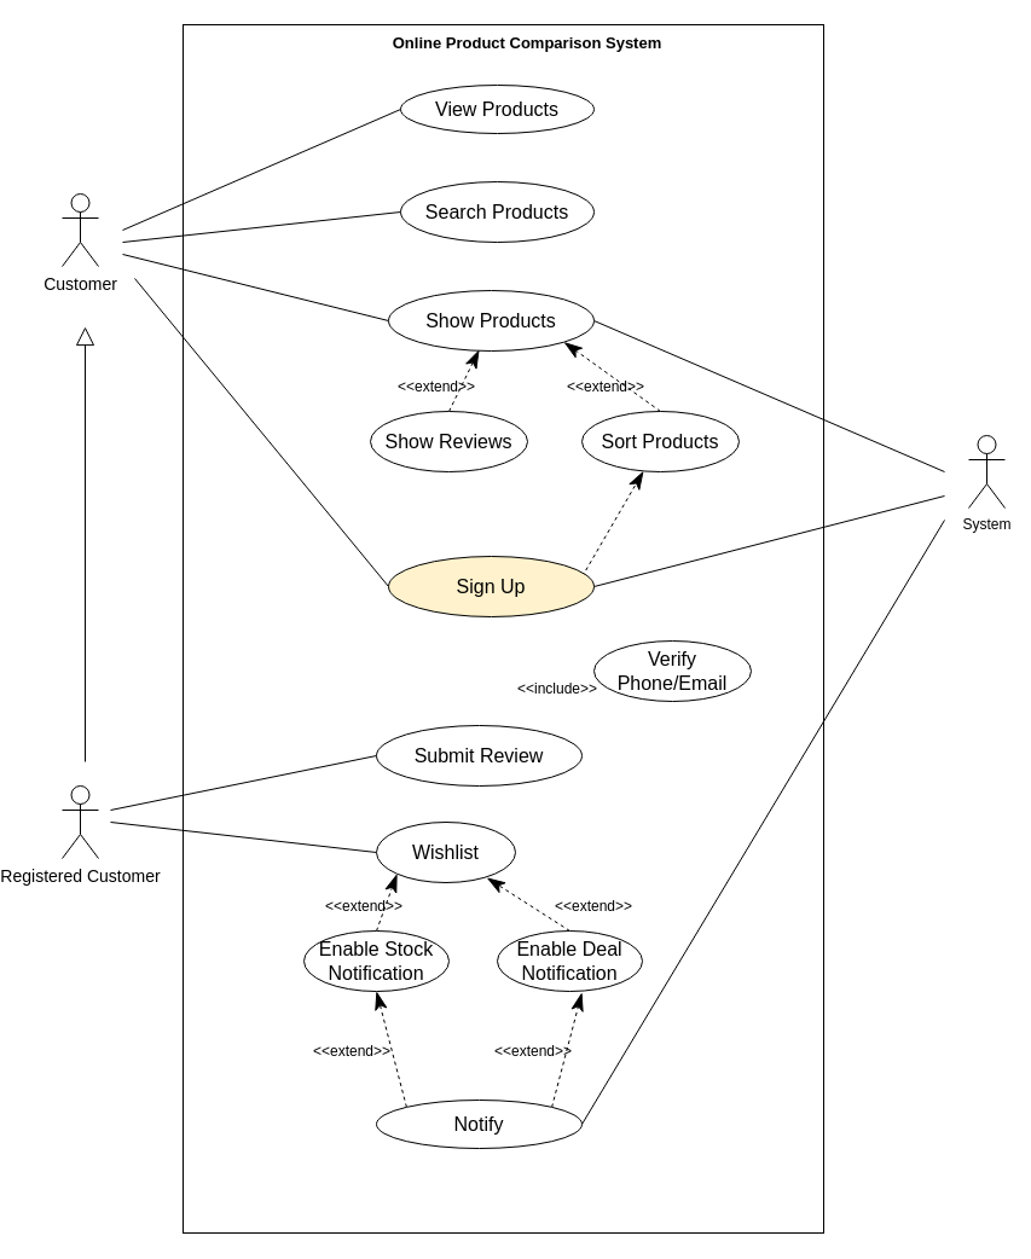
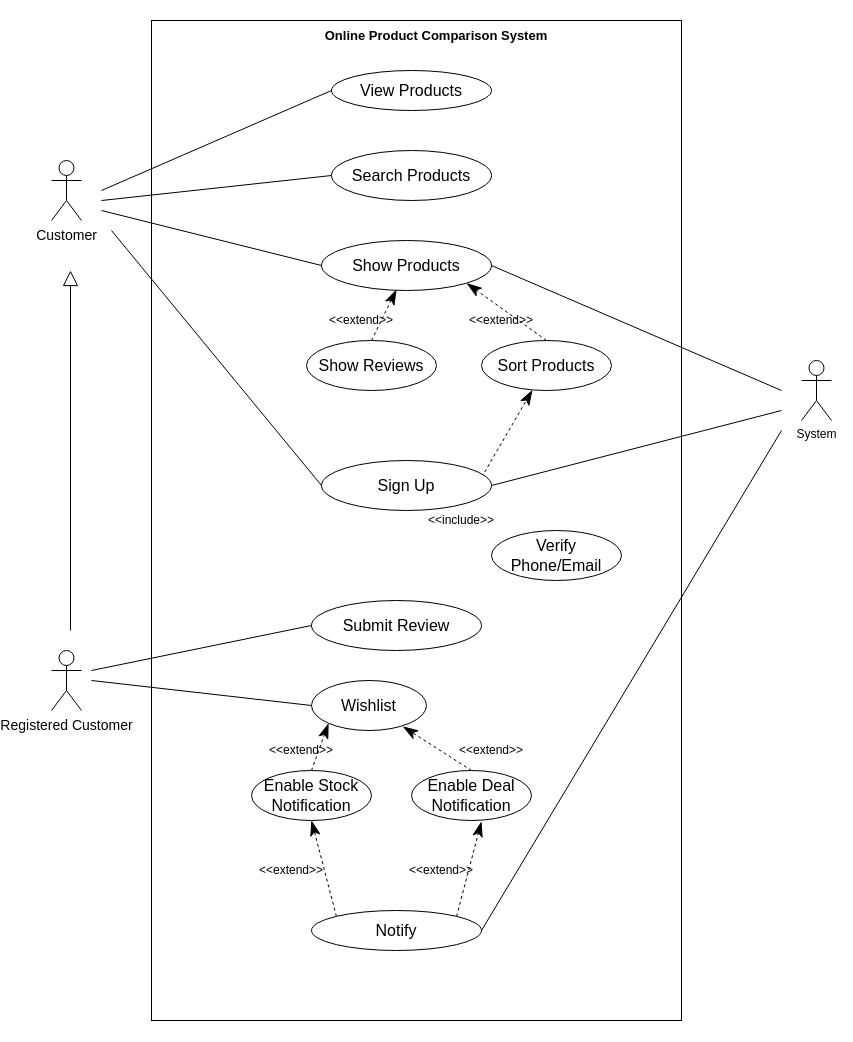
  <mxCell id="0" />
  <mxCell id="1" parent="0" />
  <mxCell id="2" value="" style="rounded=0;whiteSpace=wrap;html=1;" parent="1" vertex="1"><mxGeometry x="120" y="20" width="530" height="1000" as="geometry" /></mxCell>
  <mxCell id="3" value="&lt;font style=&quot;font-size: 14px&quot;&gt;Customer&lt;/font&gt;" style="shape=umlActor;verticalLabelPosition=bottom;verticalAlign=top;html=1;outlineConnect=0;" parent="1" vertex="1"><mxGeometry x="20" y="160" width="30" height="60" as="geometry" /></mxCell>
  <mxCell id="4" value="&lt;font style=&quot;font-size: 14px&quot;&gt;Registered Customer&lt;/font&gt;" style="shape=umlActor;verticalLabelPosition=bottom;verticalAlign=top;html=1;outlineConnect=0;" parent="1" vertex="1"><mxGeometry x="20" y="650" width="30" height="60" as="geometry" /></mxCell>
  <mxCell id="5" style="rounded=0;orthogonalLoop=1;jettySize=auto;html=1;exitX=0;exitY=0.5;exitDx=0;exitDy=0;endArrow=none;endFill=0;" parent="1" source="6" edge="1"><mxGeometry relative="1" as="geometry"><mxPoint x="70" y="190" as="targetPoint" /></mxGeometry></mxCell>
  <mxCell id="6" value="&lt;font style=&quot;font-size: 16px&quot;&gt;View Products&lt;/font&gt;" style="ellipse;whiteSpace=wrap;html=1;" parent="1" vertex="1"><mxGeometry x="300" y="70" width="160" height="40" as="geometry" /></mxCell>
  <mxCell id="7" style="edgeStyle=none;rounded=0;orthogonalLoop=1;jettySize=auto;html=1;exitX=0;exitY=0.5;exitDx=0;exitDy=0;endArrow=none;endFill=0;" parent="1" source="8" edge="1"><mxGeometry relative="1" as="geometry"><mxPoint x="70" y="200" as="targetPoint" /></mxGeometry></mxCell>
  <mxCell id="8" value="&lt;font style=&quot;font-size: 16px&quot;&gt;Search Products&lt;/font&gt;" style="ellipse;whiteSpace=wrap;html=1;" parent="1" vertex="1"><mxGeometry x="300" y="150" width="160" height="50" as="geometry" /></mxCell>
  <mxCell id="9" style="edgeStyle=none;rounded=0;orthogonalLoop=1;jettySize=auto;html=1;exitX=0;exitY=0.5;exitDx=0;exitDy=0;endArrow=none;endFill=0;" parent="1" source="11" edge="1"><mxGeometry relative="1" as="geometry"><mxPoint x="70" y="210" as="targetPoint" /></mxGeometry></mxCell>
  <mxCell id="10" style="edgeStyle=none;rounded=0;orthogonalLoop=1;jettySize=auto;html=1;exitX=1;exitY=0.5;exitDx=0;exitDy=0;endArrow=none;endFill=0;" parent="1" source="11" edge="1"><mxGeometry relative="1" as="geometry"><mxPoint x="750" y="390" as="targetPoint" /></mxGeometry></mxCell>
  <mxCell id="11" value="&lt;font style=&quot;font-size: 16px&quot;&gt;Show Products&lt;/font&gt;" style="ellipse;whiteSpace=wrap;html=1;" parent="1" vertex="1"><mxGeometry x="290" y="240" width="170" height="50" as="geometry" /></mxCell>
  <mxCell id="12" value="System" style="shape=umlActor;verticalLabelPosition=bottom;verticalAlign=top;html=1;outlineConnect=0;" parent="1" vertex="1"><mxGeometry x="770" y="360" width="30" height="60" as="geometry" /></mxCell>
  <mxCell id="13" style="edgeStyle=none;rounded=0;orthogonalLoop=1;jettySize=auto;html=1;exitX=0.5;exitY=0;exitDx=0;exitDy=0;entryX=1;entryY=1;entryDx=0;entryDy=0;dashed=1;endArrow=classicThin;endFill=1;endSize=13;strokeWidth=1;" parent="1" source="14" target="11" edge="1"><mxGeometry relative="1" as="geometry" /></mxCell>
  <mxCell id="14" value="&lt;span style=&quot;font-size: 16px&quot;&gt;Sort Products&lt;/span&gt;" style="ellipse;whiteSpace=wrap;html=1;" parent="1" vertex="1"><mxGeometry x="450" y="340" width="130" height="50" as="geometry" /></mxCell>
  <mxCell id="15" style="edgeStyle=none;rounded=0;orthogonalLoop=1;jettySize=auto;html=1;exitX=0.5;exitY=0;exitDx=0;exitDy=0;entryX=0.441;entryY=0.98;entryDx=0;entryDy=0;entryPerimeter=0;dashed=1;endArrow=classicThin;endFill=1;endSize=13;strokeWidth=1;" parent="1" source="16" target="11" edge="1"><mxGeometry relative="1" as="geometry" /></mxCell>
  <mxCell id="16" value="&lt;span style=&quot;font-size: 16px&quot;&gt;Show Reviews&lt;/span&gt;" style="ellipse;whiteSpace=wrap;html=1;" parent="1" vertex="1"><mxGeometry x="275" y="340" width="130" height="50" as="geometry" /></mxCell>
  <mxCell id="17" style="edgeStyle=none;rounded=0;orthogonalLoop=1;jettySize=auto;html=1;exitX=0;exitY=0.5;exitDx=0;exitDy=0;endArrow=none;endFill=0;" parent="1" source="20" edge="1"><mxGeometry relative="1" as="geometry"><mxPoint x="80" y="230" as="targetPoint" /></mxGeometry></mxCell>
  <mxCell id="18" style="edgeStyle=none;rounded=0;orthogonalLoop=1;jettySize=auto;html=1;exitX=1;exitY=0.5;exitDx=0;exitDy=0;endArrow=none;endFill=0;" parent="1" source="20" edge="1"><mxGeometry relative="1" as="geometry"><mxPoint x="750" y="410" as="targetPoint" /></mxGeometry></mxCell>
  <mxCell id="19" style="edgeStyle=none;rounded=0;orthogonalLoop=1;jettySize=auto;html=1;exitX=1;exitY=1;exitDx=0;exitDy=0;endArrow=classicThin;endFill=1;endSize=13;strokeWidth=1;dashed=1;" parent="1" source="20" target="14" edge="1"><mxGeometry relative="1" as="geometry" /></mxCell>
- <mxCell id="20" value="&lt;font style=&quot;font-size: 16px&quot;&gt;Sign Up&lt;/font&gt;" style="ellipse;whiteSpace=wrap;html=1;fillColor=#fff2cc;" parent="1" vertex="1"><mxGeometry x="290" y="460" width="170" height="50" as="geometry" /></mxCell>
+ <mxCell id="20" value="&lt;font style=&quot;font-size: 16px&quot;&gt;Sign Up&lt;/font&gt;" style="ellipse;whiteSpace=wrap;html=1;" parent="1" vertex="1"><mxGeometry x="290" y="460" width="170" height="50" as="geometry" /></mxCell>
  <mxCell id="21" value="&lt;span style=&quot;font-size: 16px&quot;&gt;Verify Phone/Email&lt;/span&gt;" style="ellipse;whiteSpace=wrap;html=1;" parent="1" vertex="1"><mxGeometry x="460" y="530" width="130" height="50" as="geometry" /></mxCell>
  <mxCell id="22" style="edgeStyle=none;rounded=0;orthogonalLoop=1;jettySize=auto;html=1;exitX=0;exitY=0.5;exitDx=0;exitDy=0;endArrow=none;endFill=0;endSize=13;strokeWidth=1;" parent="1" source="23" edge="1"><mxGeometry relative="1" as="geometry"><mxPoint x="60" y="670" as="targetPoint" /></mxGeometry></mxCell>
  <mxCell id="23" value="&lt;font style=&quot;font-size: 16px&quot;&gt;Submit Review&lt;/font&gt;" style="ellipse;whiteSpace=wrap;html=1;" parent="1" vertex="1"><mxGeometry x="280" y="600" width="170" height="50" as="geometry" /></mxCell>
  <mxCell id="24" style="edgeStyle=none;rounded=0;orthogonalLoop=1;jettySize=auto;html=1;exitX=0;exitY=0.5;exitDx=0;exitDy=0;endArrow=none;endFill=0;endSize=13;strokeWidth=1;" parent="1" source="25" edge="1"><mxGeometry relative="1" as="geometry"><mxPoint x="60" y="680" as="targetPoint" /></mxGeometry></mxCell>
  <mxCell id="25" value="&lt;font style=&quot;font-size: 16px&quot;&gt;Wishlist&lt;/font&gt;" style="ellipse;whiteSpace=wrap;html=1;" parent="1" vertex="1"><mxGeometry x="280" y="680" width="115" height="50" as="geometry" /></mxCell>
  <mxCell id="26" style="edgeStyle=none;rounded=0;orthogonalLoop=1;jettySize=auto;html=1;exitX=0.5;exitY=0;exitDx=0;exitDy=0;entryX=0.794;entryY=0.92;entryDx=0;entryDy=0;entryPerimeter=0;dashed=1;endArrow=classicThin;endFill=1;endSize=13;strokeWidth=1;" parent="1" source="27" target="25" edge="1"><mxGeometry relative="1" as="geometry" /></mxCell>
  <mxCell id="27" value="&lt;span style=&quot;font-size: 16px&quot;&gt;Enable Deal Notification&lt;/span&gt;" style="ellipse;whiteSpace=wrap;html=1;" parent="1" vertex="1"><mxGeometry x="380" y="770" width="120" height="50" as="geometry" /></mxCell>
  <mxCell id="28" style="edgeStyle=none;rounded=0;orthogonalLoop=1;jettySize=auto;html=1;exitX=0.5;exitY=0;exitDx=0;exitDy=0;entryX=0;entryY=1;entryDx=0;entryDy=0;dashed=1;endArrow=classicThin;endFill=1;endSize=13;strokeWidth=1;" parent="1" source="29" target="25" edge="1"><mxGeometry relative="1" as="geometry" /></mxCell>
  <mxCell id="29" value="&lt;font style=&quot;font-size: 16px&quot;&gt;Enable Stock Notification&lt;/font&gt;" style="ellipse;whiteSpace=wrap;html=1;" parent="1" vertex="1"><mxGeometry x="220" y="770" width="120" height="50" as="geometry" /></mxCell>
  <mxCell id="30" style="edgeStyle=none;rounded=0;orthogonalLoop=1;jettySize=auto;html=1;exitX=1;exitY=0.5;exitDx=0;exitDy=0;endArrow=none;endFill=0;" parent="1" source="33" edge="1"><mxGeometry relative="1" as="geometry"><mxPoint x="750" y="430" as="targetPoint" /></mxGeometry></mxCell>
  <mxCell id="31" style="edgeStyle=none;rounded=0;orthogonalLoop=1;jettySize=auto;html=1;exitX=0;exitY=0;exitDx=0;exitDy=0;entryX=0.5;entryY=1;entryDx=0;entryDy=0;dashed=1;endArrow=classicThin;endFill=1;endSize=13;strokeWidth=1;" parent="1" source="33" target="29" edge="1"><mxGeometry relative="1" as="geometry" /></mxCell>
  <mxCell id="32" style="edgeStyle=none;rounded=0;orthogonalLoop=1;jettySize=auto;html=1;exitX=1;exitY=0;exitDx=0;exitDy=0;entryX=0.583;entryY=1.02;entryDx=0;entryDy=0;entryPerimeter=0;dashed=1;endArrow=classicThin;endFill=1;endSize=13;strokeWidth=1;" parent="1" source="33" target="27" edge="1"><mxGeometry relative="1" as="geometry" /></mxCell>
  <mxCell id="33" value="&lt;font style=&quot;font-size: 16px&quot;&gt;Notify&lt;/font&gt;" style="ellipse;whiteSpace=wrap;html=1;" parent="1" vertex="1"><mxGeometry x="280" y="910" width="170" height="40" as="geometry" /></mxCell>
  <mxCell id="34" value="" style="endArrow=block;html=1;endFill=0;endSize=13;" parent="1" edge="1"><mxGeometry width="50" height="50" relative="1" as="geometry"><mxPoint x="39" y="630" as="sourcePoint" /><mxPoint x="39" y="270" as="targetPoint" /></mxGeometry></mxCell>
  <mxCell id="35" value="&amp;lt;&amp;lt;extend&amp;gt;&amp;gt;" style="text;html=1;strokeColor=none;fillColor=none;align=center;verticalAlign=middle;whiteSpace=wrap;rounded=0;" parent="1" vertex="1"><mxGeometry y="860" width="40" height="20" as="geometry" x="240" /></mxCell>
  <mxCell id="36" value="&amp;lt;&amp;lt;extend&amp;gt;&amp;gt;" style="text;html=1;strokeColor=none;fillColor=none;align=center;verticalAlign=middle;whiteSpace=wrap;rounded=0;" parent="1" vertex="1"><mxGeometry x="390" y="860" width="40" height="20" as="geometry" /></mxCell>
  <mxCell id="37" value="&amp;lt;&amp;lt;extend&amp;gt;&amp;gt;" style="text;html=1;strokeColor=none;fillColor=none;align=center;verticalAlign=middle;whiteSpace=wrap;rounded=0;" parent="1" vertex="1"><mxGeometry x="250" y="740" width="40" height="20" as="geometry" /></mxCell>
  <mxCell id="38" value="&amp;lt;&amp;lt;extend&amp;gt;&amp;gt;" style="text;html=1;strokeColor=none;fillColor=none;align=center;verticalAlign=middle;whiteSpace=wrap;rounded=0;" parent="1" vertex="1"><mxGeometry x="440" y="740" width="40" height="20" as="geometry" /></mxCell>
  <mxCell id="39" value="&amp;lt;&amp;lt;extend&amp;gt;&amp;gt;" style="text;html=1;strokeColor=none;fillColor=none;align=center;verticalAlign=middle;whiteSpace=wrap;rounded=0;" parent="1" vertex="1"><mxGeometry x="310" y="310" width="40" height="20" as="geometry" /></mxCell>
  <mxCell id="40" value="&amp;lt;&amp;lt;extend&amp;gt;&amp;gt;" style="text;html=1;strokeColor=none;fillColor=none;align=center;verticalAlign=middle;whiteSpace=wrap;rounded=0;" parent="1" vertex="1"><mxGeometry x="450" y="310" width="40" height="20" as="geometry" /></mxCell>
- <mxCell id="41" value="&amp;lt;&amp;lt;include&amp;gt;&amp;gt;" style="text;html=1;strokeColor=none;fillColor=none;align=center;verticalAlign=middle;whiteSpace=wrap;rounded=0;" parent="1" vertex="1"><mxGeometry x="410" y="560" width="40" height="20" as="geometry" /></mxCell>
+ <mxCell id="41" value="&amp;lt;&amp;lt;include&amp;gt;&amp;gt;" style="text;html=1;strokeColor=none;fillColor=none;align=center;verticalAlign=middle;whiteSpace=wrap;rounded=0;" parent="1" vertex="1"><mxGeometry x="410" y="510" width="40" height="20" as="geometry" /></mxCell>
  <mxCell id="42" value="&lt;font style=&quot;font-size: 13px&quot;&gt;&lt;b&gt;Online Product Comparison System&lt;/b&gt;&lt;/font&gt;" style="text;html=1;strokeColor=none;fillColor=none;align=center;verticalAlign=middle;whiteSpace=wrap;rounded=0;strokeWidth=3;" parent="1" vertex="1"><mxGeometry x="290" y="25" width="230" height="20" as="geometry" /></mxCell>
